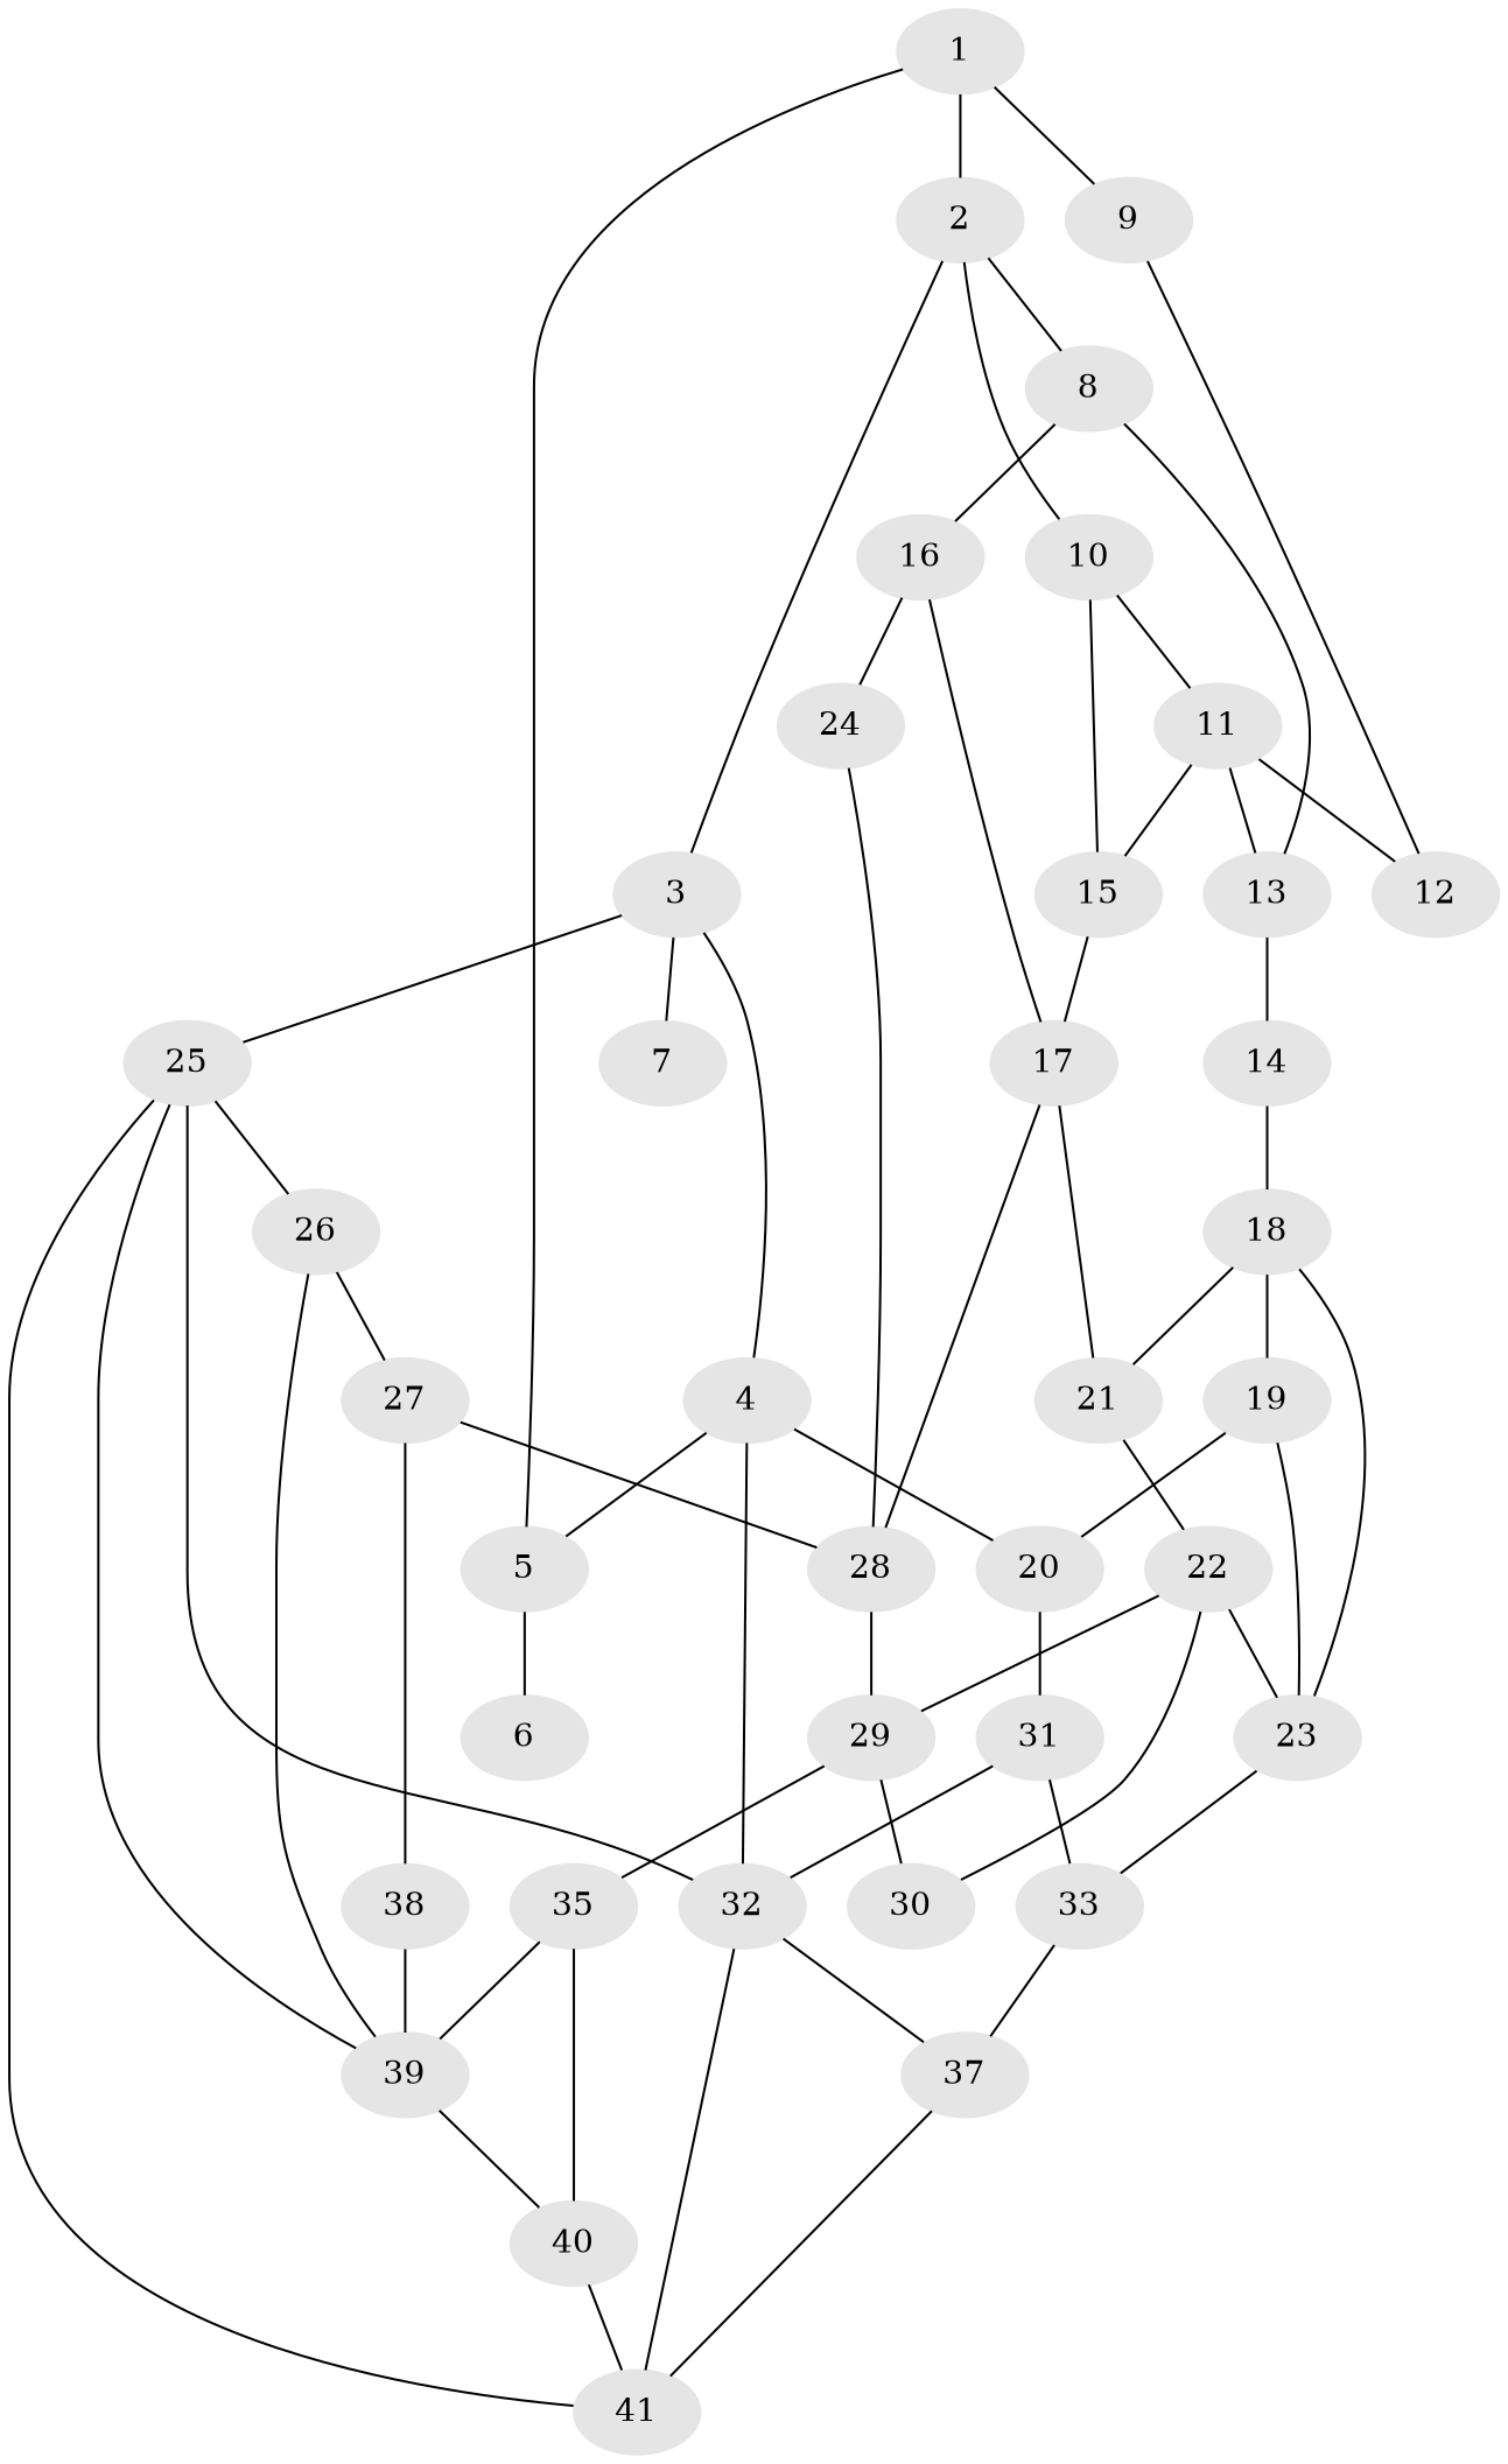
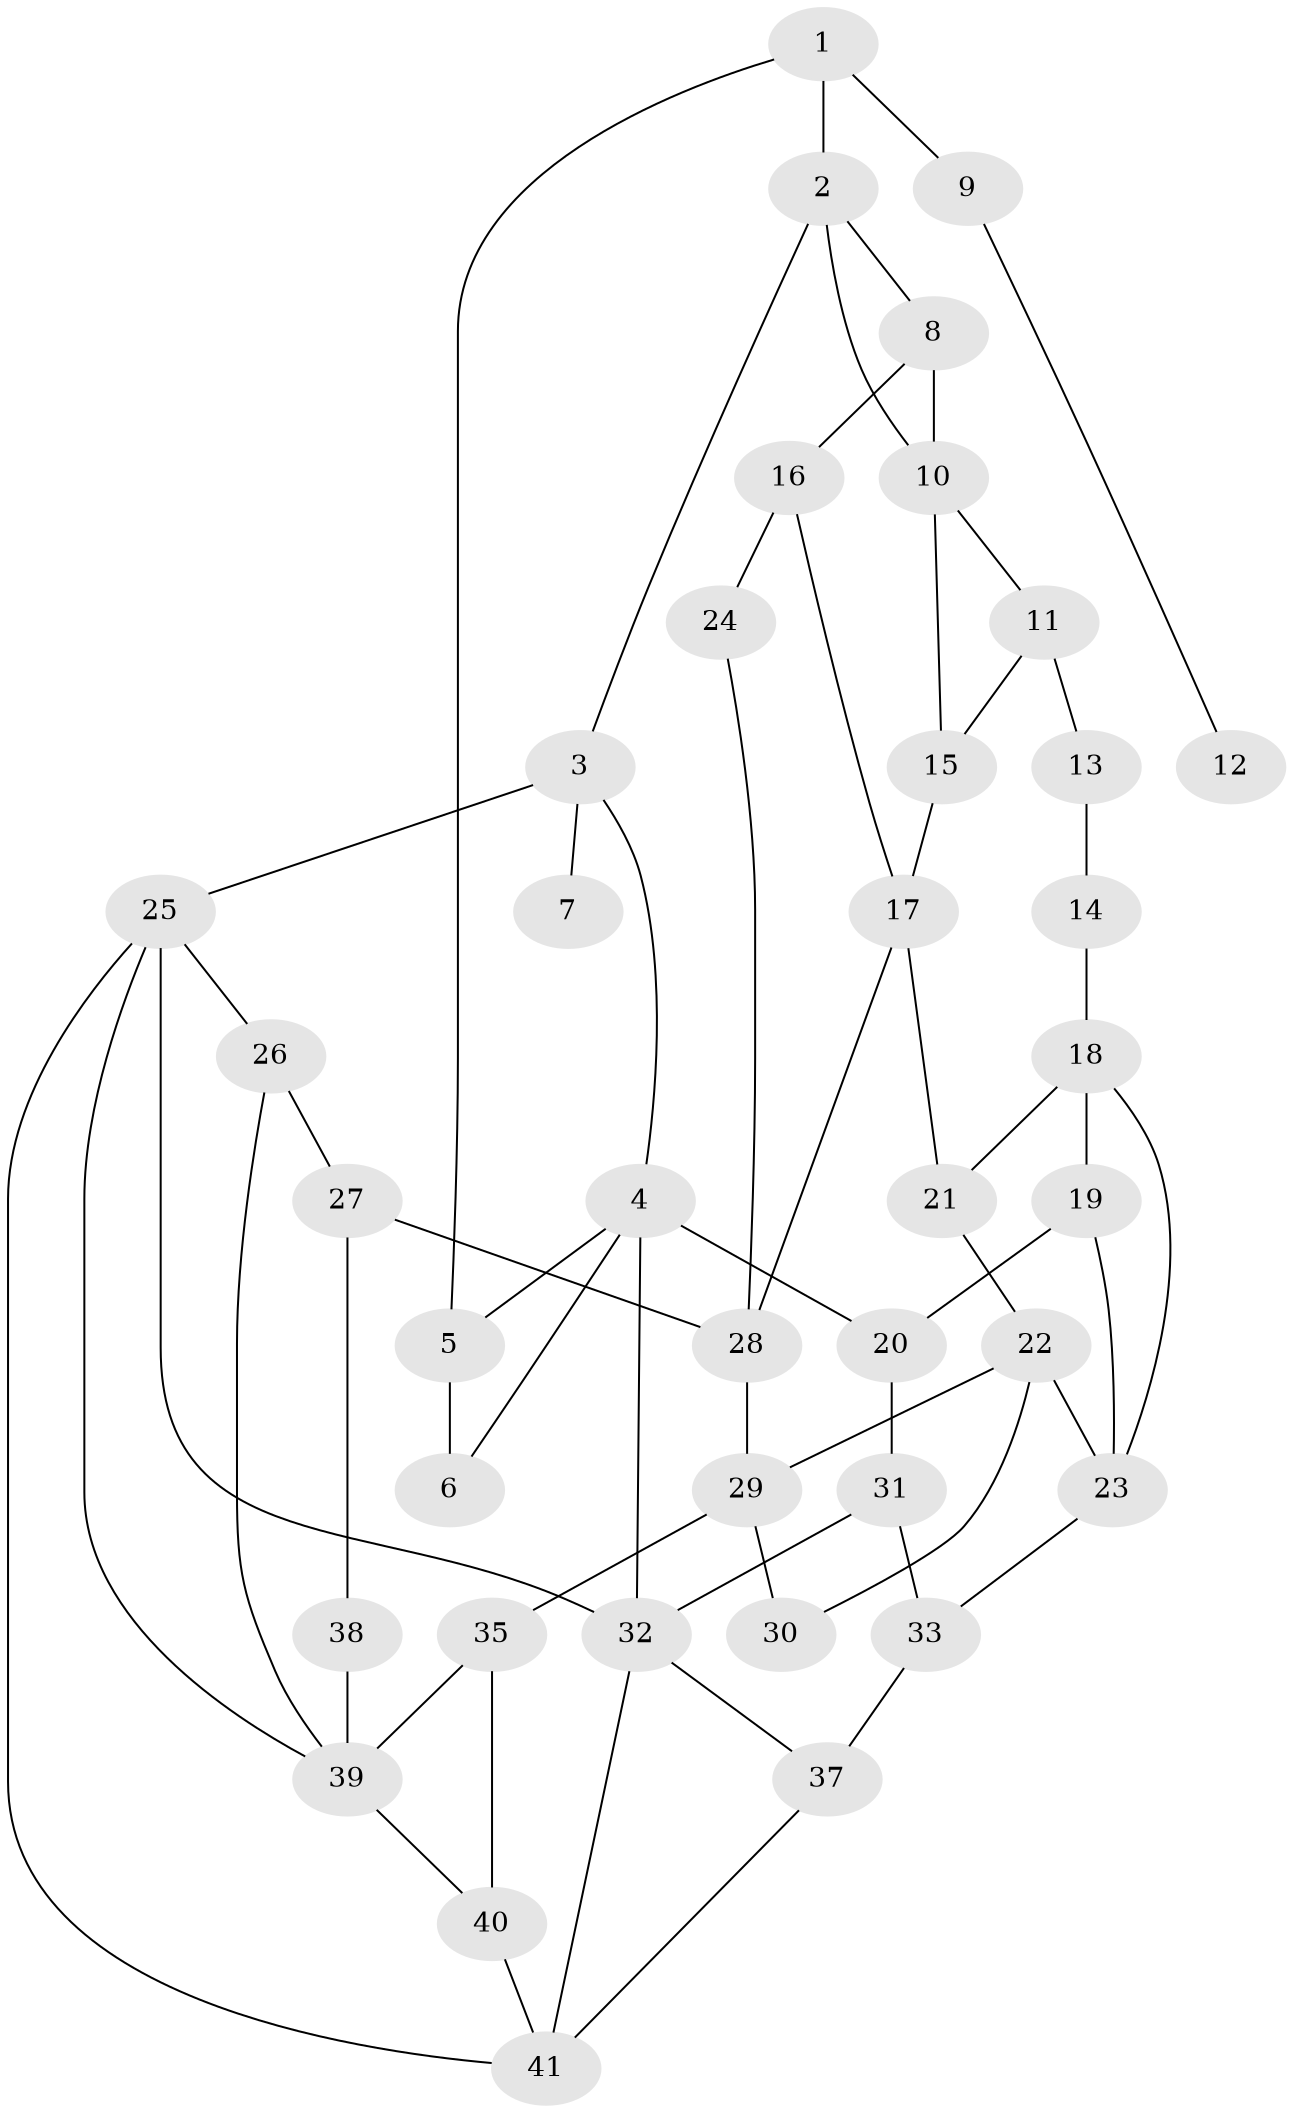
  graph {
    fontname="DejaVu Serif"
    node [color=gray90 fontname="DejaVu Serif" style=filled]
    edge [fontname="DejaVu Serif" weight=1.0]
    1
    2
    5
    9
    3
    8
    10
    6
    12
    4
    7
    25
    16
    11
    15
    20
    32
    26
    39
    41
    31
    37
    14
    18
    17
    24
    13
    21
    19
    23
    28
    22
    29
    33
    30
    35
    27
    40
    38
    1 -- 2 [weight=2.0]
    1 -- 5
    1 -- 9 [weight=2.0]
    2 -- 3
    2 -- 8
    2 -- 10 [weight=2.0]
    5 -- 6 [weight=2.0]
    9 -- 12
    3 -- 4
    3 -- 7
    3 -- 25
-   8 -- 13
+   8 -- 10
    8 -- 16 [weight=2.0]
    10 -- 11
    10 -- 15
    4 -- 5
+   4 -- 6
    4 -- 20 [weight=2.0]
    4 -- 32
    25 -- 32
    25 -- 26
    25 -- 39
    25 -- 41
    16 -- 17
    16 -- 24 [weight=2.0]
-   11 -- 12 [weight=2.0]
    11 -- 15
    11 -- 13 [weight=2.0]
    15 -- 17
    20 -- 31 [weight=2.0]
    32 -- 41
    32 -- 37
    26 -- 39
    26 -- 27
    39 -- 40
    31 -- 32
    31 -- 33 [weight=2.0]
    37 -- 41
    14 -- 18 [weight=2.0]
    18 -- 21
    18 -- 19
    18 -- 23
    17 -- 21
    17 -- 28
    24 -- 28
    13 -- 14
    21 -- 22
    19 -- 20 [weight=2.0]
    19 -- 23
    23 -- 33 [weight=2.0]
    28 -- 29
    22 -- 23 [weight=2.0]
    22 -- 29
    22 -- 30
    29 -- 30
    29 -- 35 [weight=2.0]
    33 -- 37 [weight=2.0]
    35 -- 39
    35 -- 40
    27 -- 28 [weight=2.0]
    27 -- 38
    40 -- 41
    38 -- 39 [weight=2.0]
  }
